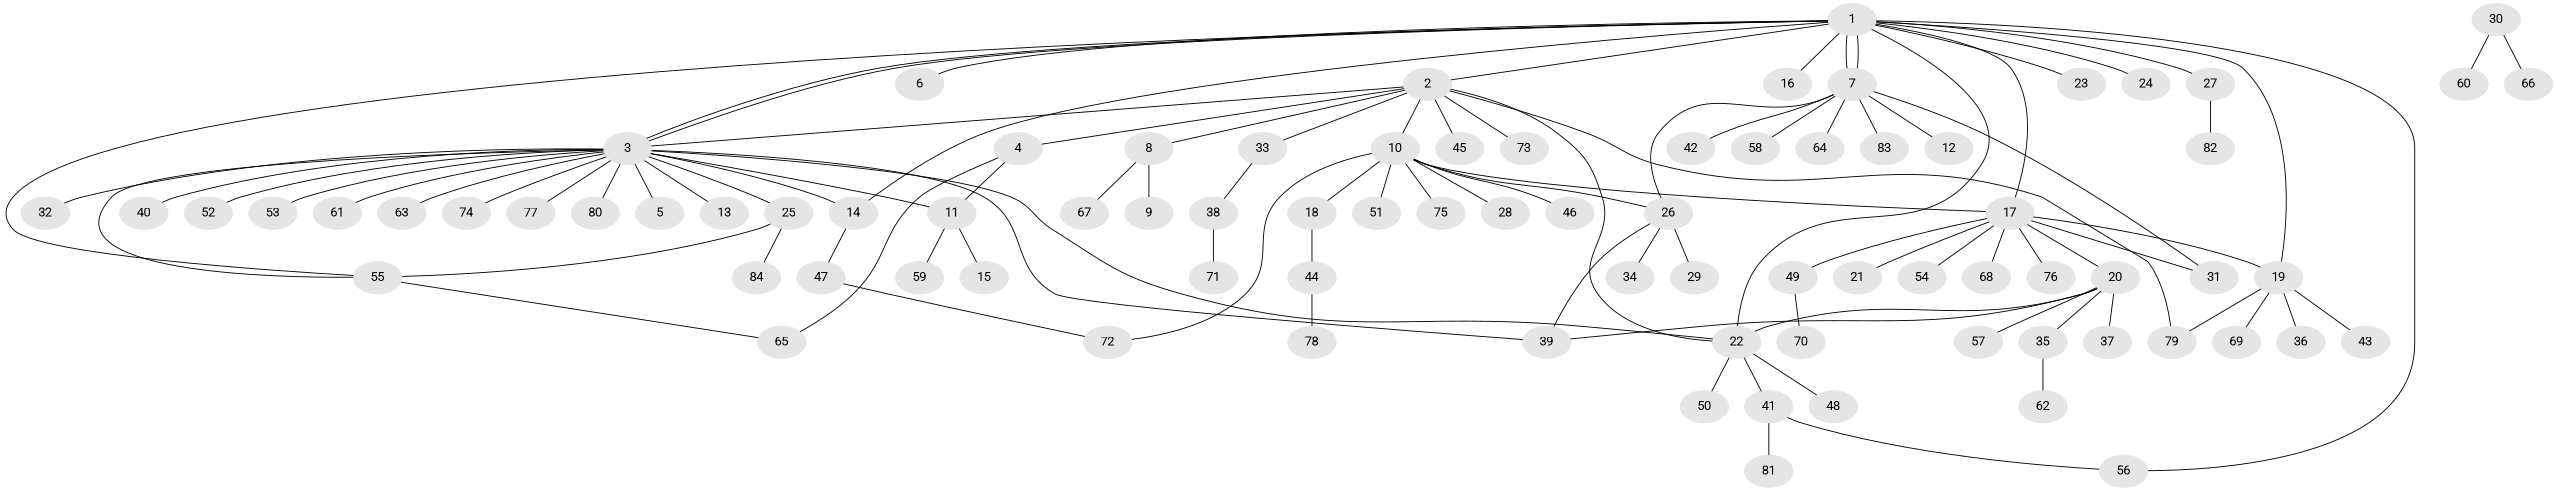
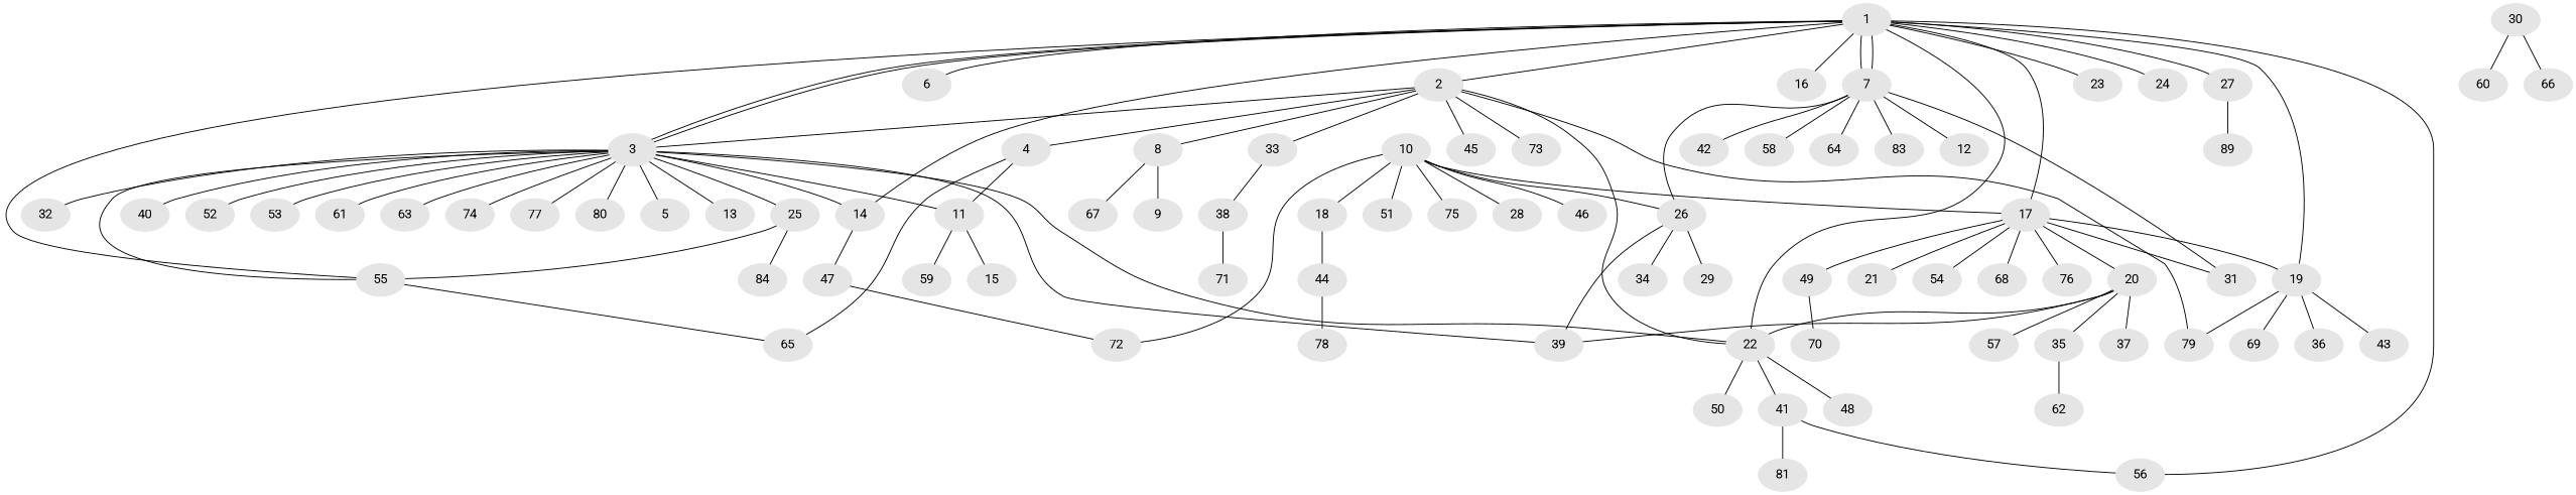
  graph {
    fontname=Roboto
    node [color=gray90 fontname=Roboto style=filled]
    edge [fontname=Roboto]
    1
    2
    3
    6
    7
    14
    16
    17
    19
    22
    23
    24
    27
    55
    56
    4
    8
    10
    33
    45
    73
    79
    5
    11
    13
    25
    32
    39
    40
    52
    53
    61
    63
    74
    77
    80
    12
    26
    31
    42
    58
    64
    83
    47
    20
    21
    49
    54
    68
    76
    36
    43
    69
    41
    48
    50
-   82
+   82 [label=89]
    65
    9
    67
    18
    28
    46
    51
    72
    75
    38
    15
    59
    84
    29
    34
    30
    60
    66
    44
    35
    37
    57
    70
    78
    62
    81
    71
    1 -- 2
    1 -- 3
    1 -- 3
    1 -- 6
    1 -- 7
    1 -- 7
    1 -- 14
    1 -- 16
    1 -- 17
    1 -- 19
    1 -- 22
    1 -- 23
    1 -- 24
    1 -- 27
    1 -- 55
    1 -- 56
    2 -- 3
    2 -- 22
    2 -- 4
    2 -- 8
-   2 -- 10
    2 -- 33
    2 -- 45
    2 -- 73
    2 -- 79
    3 -- 14
    3 -- 22
    3 -- 55
    3 -- 5
    3 -- 11
    3 -- 13
    3 -- 25
    3 -- 32
    3 -- 39
    3 -- 40
    3 -- 52
    3 -- 53
    3 -- 61
    3 -- 63
    3 -- 74
    3 -- 77
    3 -- 80
    7 -- 12
    7 -- 26
    7 -- 31
    7 -- 42
    7 -- 58
    7 -- 64
    7 -- 83
    14 -- 47
    17 -- 19
    17 -- 31
    17 -- 20
    17 -- 21
    17 -- 49
    17 -- 54
    17 -- 68
    17 -- 76
    19 -- 79
    19 -- 36
    19 -- 43
    19 -- 69
    22 -- 41
    22 -- 48
    22 -- 50
    27 -- 82
    55 -- 65
    4 -- 11
    4 -- 65
    8 -- 9
    8 -- 67
    10 -- 17
    10 -- 26
    10 -- 18
    10 -- 28
    10 -- 46
    10 -- 51
    10 -- 72
    10 -- 75
    33 -- 38
    11 -- 15
    11 -- 59
    25 -- 55
    25 -- 84
    26 -- 39
    26 -- 29
    26 -- 34
    47 -- 72
    20 -- 22
    20 -- 39
    20 -- 35
    20 -- 37
    20 -- 57
    49 -- 70
    41 -- 56
    41 -- 81
    18 -- 44
    38 -- 71
    30 -- 60
    30 -- 66
    44 -- 78
    35 -- 62
  }
